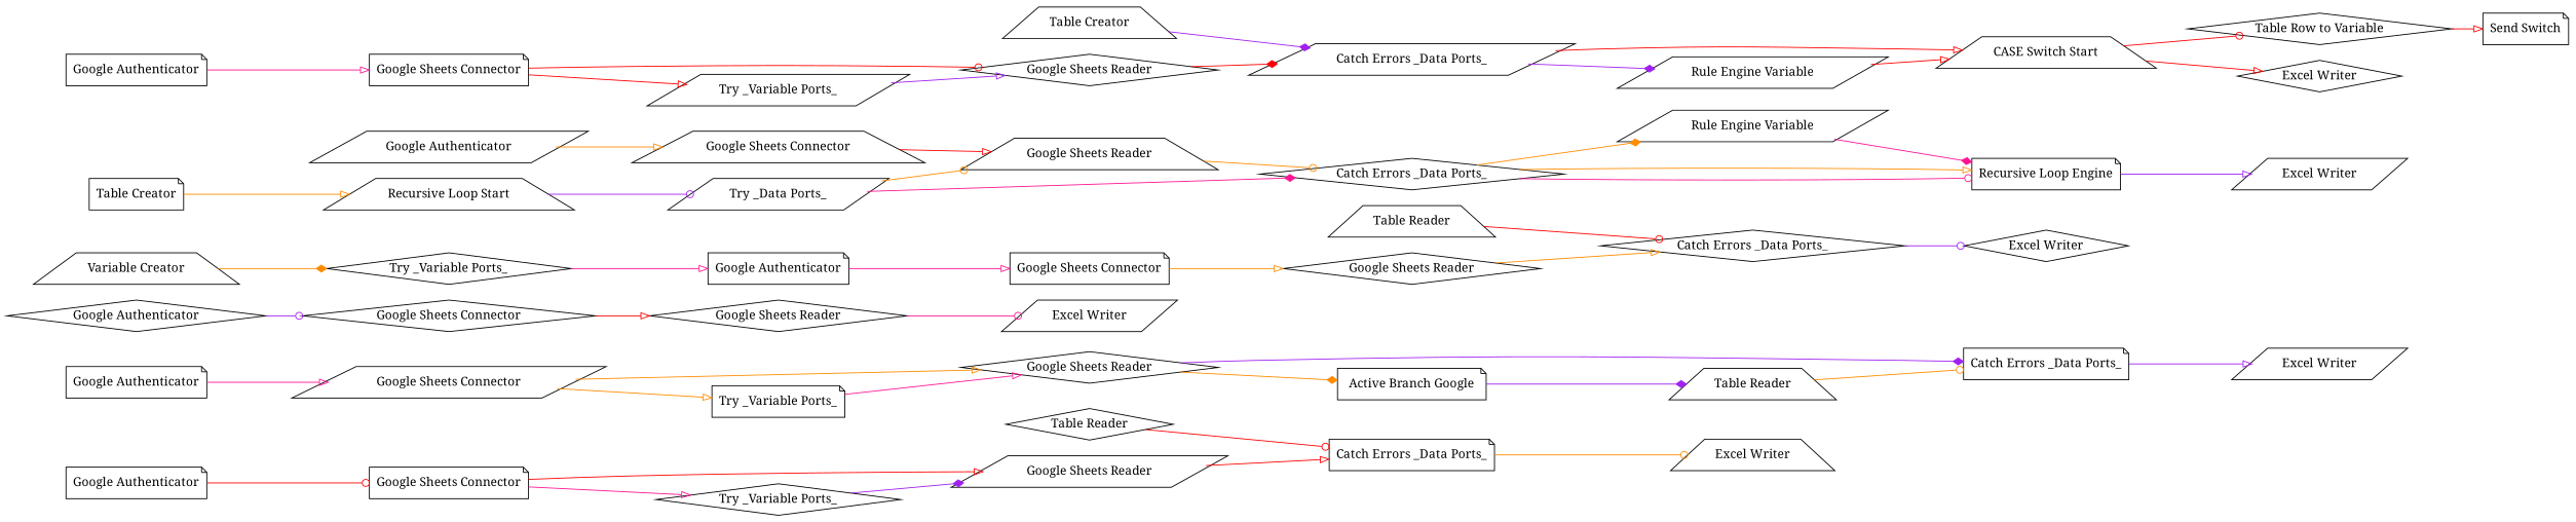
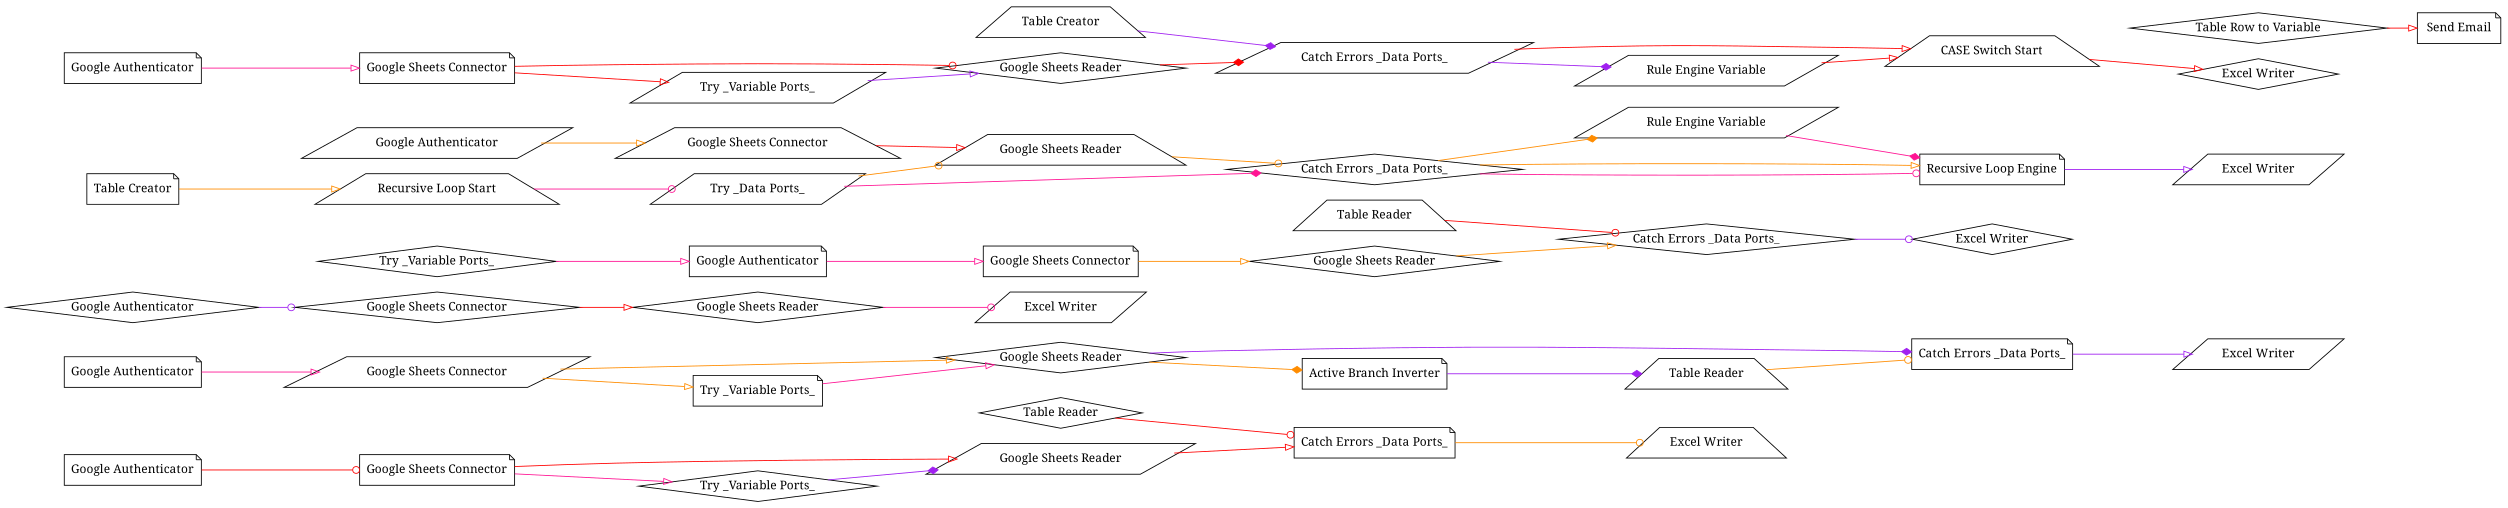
  digraph {
    fontname="Noto Serif"
    rankdir=LR
    node [fontname="Noto Serif" shape=note]
    edge [arrowhead=onormal color=red fontname="Noto Serif"]
    n1 [label="Google Sheets Connector"]
    n2 [label="Google Sheets Reader" shape=parallelogram]
    n3 [label="Try _Variable Ports_" shape=diamond]
    n4 [label="Catch Errors _Data Ports_"]
    n5 [label="Excel Writer" shape=trapezium]
    n6 [label="Table Reader" shape=diamond]
    n7 [label="Google Sheets Connector" shape=parallelogram]
    n8 [label="Google Sheets Reader" shape=diamond]
    n9 [label="Try _Variable Ports_"]
    n10 [label="Catch Errors _Data Ports_"]
-   n11 [label="Active Branch Google"]
+   n11 [label="Active Branch Inverter"]
    n12 [label="Excel Writer" shape=parallelogram]
    n13 [label="Table Reader" shape=trapezium]
    n14 [label="Google Sheets Connector" shape=diamond]
    n15 [label="Google Sheets Reader" shape=diamond]
    n16 [label="Excel Writer" shape=parallelogram]
    n17 [label="Google Authenticator" shape=diamond]
    n18 [label="Google Sheets Connector"]
    n19 [label="Google Sheets Reader" shape=diamond]
    n20 [label="Catch Errors _Data Ports_" shape=diamond]
    n21 [label="Excel Writer" shape=diamond]
    n22 [label="Table Reader" shape=trapezium]
    n23 [label="Try _Variable Ports_" shape=diamond]
    n24 [label="Google Authenticator"]
-   n25 [label="Variable Creator" shape=trapezium]
    n26 [label="Try _Data Ports_" shape=parallelogram]
    n27 [label="Catch Errors _Data Ports_" shape=diamond]
    n28 [label="Google Sheets Reader" shape=trapezium]
    n29 [label="Rule Engine Variable" shape=parallelogram]
    n30 [label="Recursive Loop Engine"]
    n31 [label="Excel Writer" shape=parallelogram]
    n32 [label="Google Sheets Connector" shape=trapezium]
    n33 [label="Recursive Loop Start" shape=trapezium]
    n34 [label="Table Creator"]
    n35 [label="Google Sheets Connector"]
    n36 [label="Google Sheets Reader" shape=diamond]
    n37 [label="Try _Variable Ports_" shape=parallelogram]
    n38 [label="Catch Errors _Data Ports_" shape=parallelogram]
    n39 [label="CASE Switch Start" shape=trapezium]
    n40 [label="Rule Engine Variable" shape=parallelogram]
    n41 [label="Table Row to Variable" shape=diamond]
    n42 [label="Excel Writer" shape=diamond]
-   n43 [label="Send Switch"]
+   n43 [label="Send Email"]
    n44 [label="Table Creator" shape=trapezium]
    n45 [label="Google Authenticator"]
    n46 [label="Google Authenticator"]
    n47 [label="Google Authenticator"]
    n48 [label="Google Authenticator" shape=parallelogram]
    n1 -> n2
    n1 -> n3 [color=deeppink]
    n2 -> n4
    n3 -> n2 [arrowhead=diamond color=purple]
    n4 -> n5 [arrowhead=odot color=darkorange]
    n6 -> n4 [arrowhead=odot]
    n7 -> n8 [color=darkorange]
    n7 -> n9 [color=darkorange]
    n8 -> n10 [arrowhead=diamond color=purple]
    n8 -> n11 [arrowhead=diamond color=darkorange]
    n9 -> n8 [color=deeppink]
    n10 -> n12 [color=purple]
    n11 -> n13 [arrowhead=diamond color=purple]
    n13 -> n10 [arrowhead=odot color=darkorange]
    n14 -> n15
    n15 -> n16 [arrowhead=odot color=deeppink]
    n17 -> n14 [arrowhead=odot color=purple]
    n18 -> n19 [color=darkorange]
    n19 -> n20 [color=darkorange]
    n20 -> n21 [arrowhead=odot color=purple]
    n22 -> n20 [arrowhead=odot]
    n23 -> n24 [color=deeppink]
    n24 -> n18 [color=deeppink]
-   n25 -> n23 [arrowhead=diamond color=darkorange]
    n26 -> n27 [arrowhead=diamond color=deeppink]
    n26 -> n28 [arrowhead=odot color=darkorange]
    n27 -> n29 [arrowhead=diamond color=darkorange]
    n27 -> n30 [arrowhead=odot color=deeppink]
    n27 -> n30 [color=darkorange]
    n28 -> n27 [arrowhead=odot color=darkorange]
    n29 -> n30 [arrowhead=diamond color=deeppink]
    n30 -> n31 [color=purple]
    n32 -> n28
-   n33 -> n26 [arrowhead=odot color=purple]
+   n33 -> n26 [arrowhead=odot color=deeppink]
    n34 -> n33 [color=darkorange]
    n35 -> n36 [arrowhead=odot]
    n35 -> n37
    n36 -> n38 [arrowhead=diamond]
    n37 -> n36 [color=purple]
    n38 -> n39
    n38 -> n40 [arrowhead=diamond color=purple]
-   n39 -> n41 [arrowhead=odot]
    n39 -> n42
    n40 -> n39
    n41 -> n43
    n44 -> n38 [arrowhead=diamond color=purple]
    n45 -> n1 [arrowhead=odot]
    n46 -> n7 [color=deeppink]
    n47 -> n35 [color=deeppink]
    n48 -> n32 [color=darkorange]
  }
